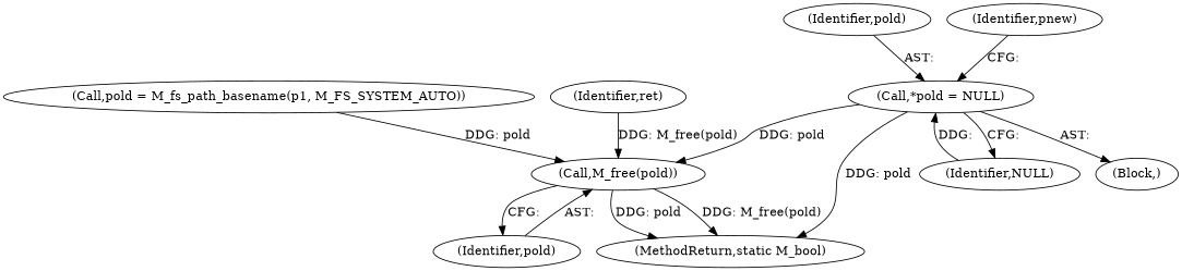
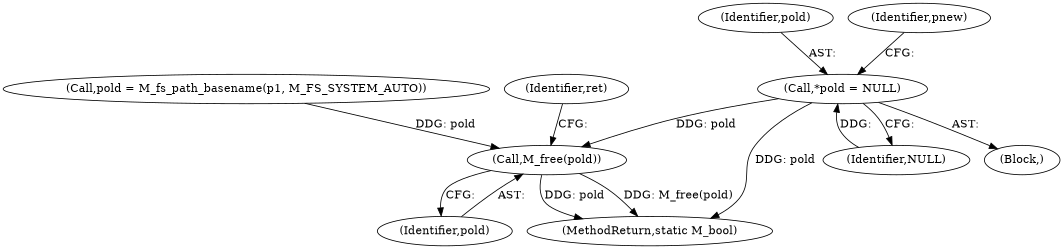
  digraph {
    n1 [label="(Call,*pold = NULL)"]
    n2 [label="(Call,M_free(pold))"]
    n3 [label="(Identifier,NULL)"]
    n4 [label="(MethodReturn,static M_bool)"]
    n5 [label="(Block,)"]
    n6 [label="(Identifier,pold)"]
    n7 [label="(Call,pold = M_fs_path_basename(p1, M_FS_SYSTEM_AUTO))"]
    n8 [label="(Identifier,pold)"]
    n9 [label="(Identifier,ret)"]
    n10 [label="(Identifier,pnew)"]
    n1 -> n2 [label="DDG: pold"]
    n1 -> n3 [label="CFG: "]
    n1 -> n4 [label="DDG: pold"]
    n1 -> n5 [label="AST: "]
    n2 -> n4 [label="DDG: M_free(pold)"]
    n2 -> n4 [label="DDG: pold"]
    n2 -> n6 [label="CFG: "]
    n3 -> n1 [label="DDG: "]
    n6 -> n2 [label="AST: "]
    n7 -> n2 [label="DDG: pold"]
    n8 -> n1 [label="AST: "]
-   n9 -> n2 [label="DDG: M_free(pold)"]
+   n9 -> n2 [label="CFG: "]
    n10 -> n1 [label="CFG: "]
  }
